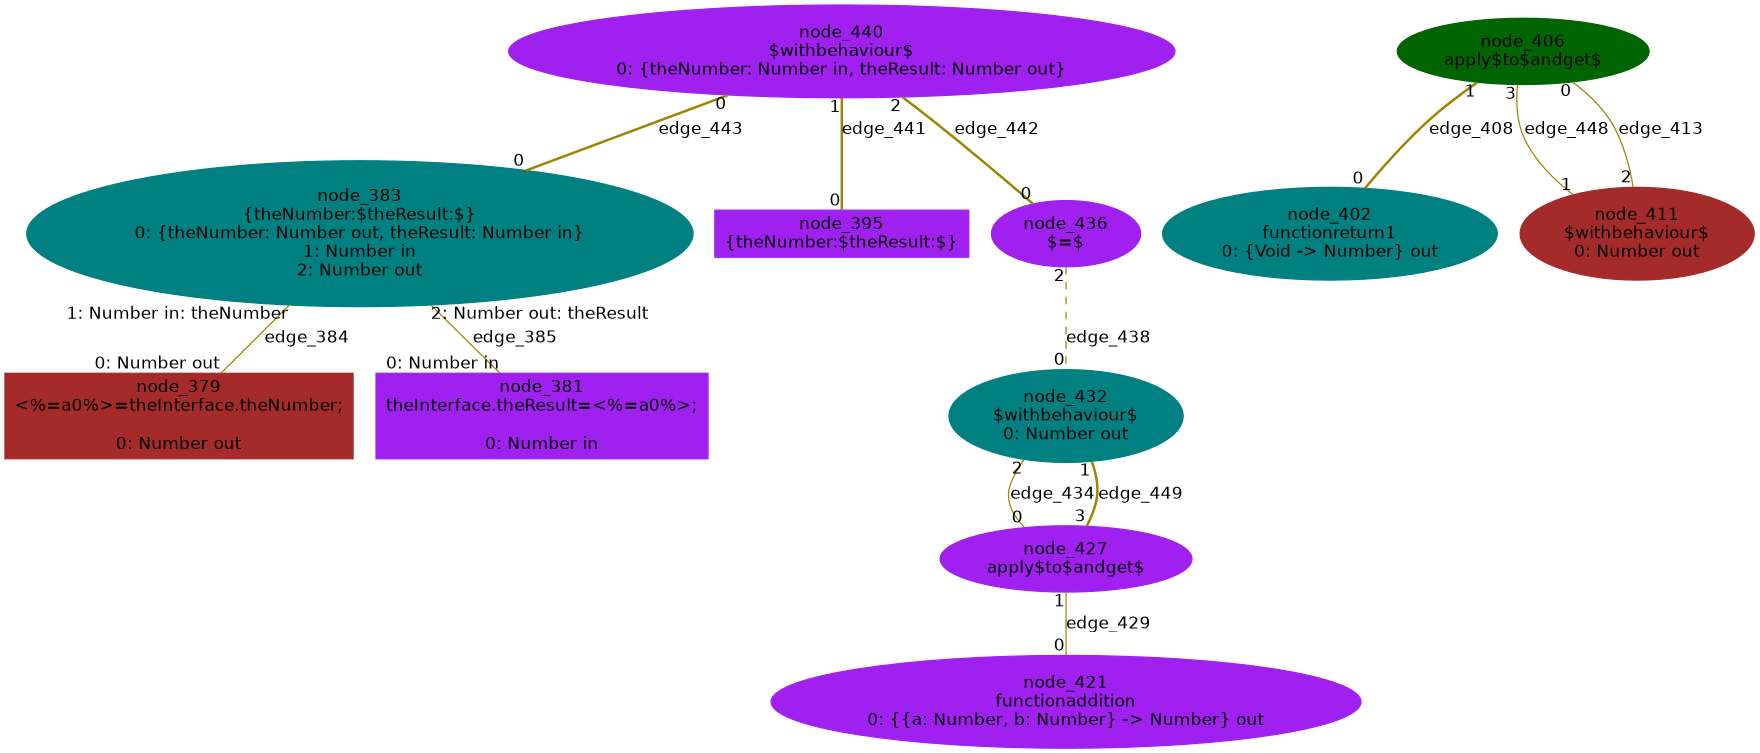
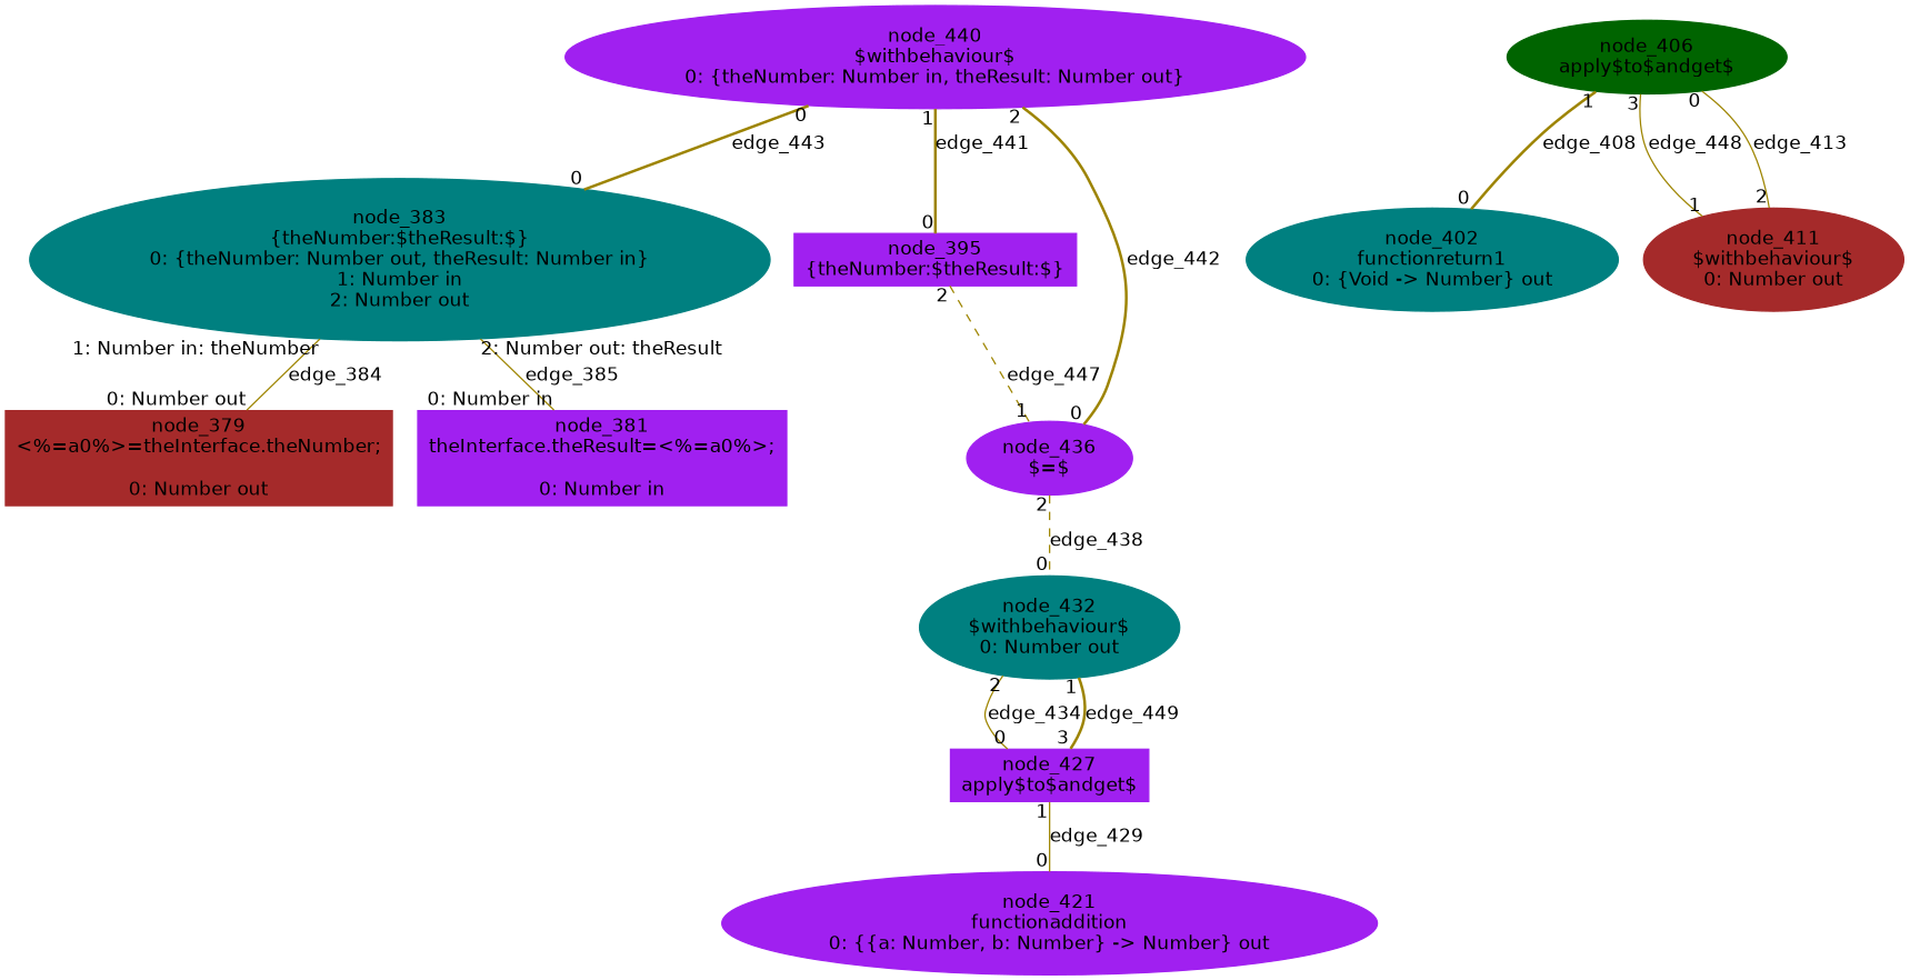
  digraph {
    fontname="DejaVu Sans"
    node [color=purple fontname="DejaVu Sans" shape=ellipse style=filled]
    edge [arrowHead=none arrowsize=1 color="#9d8400" dir=none fontname="DejaVu Sans" headlabel=0 style=solid taillabel=2]
    n1 [color=brown label="node_379\n<%=a0%>=theInterface.theNumber;\n\n0: Number out" shape=box]
    n2 [label="node_381\ntheInterface.theResult=<%=a0%>;\n\n0: Number in" shape=box]
    n3 [color=teal label="node_383\n{theNumber:$theResult:$}\n0: {theNumber: Number out, theResult: Number in}\n1: Number in\n2: Number out"]
    n4 [label="node_395\n{theNumber:$theResult:$}\n" shape=box]
    n5 [label="node_436\n$=$\n"]
    n6 [color=teal label="node_432\n$withbehaviour$\n0: Number out"]
    n7 [color=teal label="node_402\nfunctionreturn1\n0: {Void -> Number} out"]
    n8 [color=darkgreen label="node_406\napply$to$andget$\n"]
    n9 [color=brown label="node_411\n$withbehaviour$\n0: Number out"]
    n10 [label="node_421\nfunctionaddition\n0: {{a: Number, b: Number} -> Number} out"]
-   n11 [label="node_427\napply$to$andget$\n"]
+   n11 [label="node_427\napply$to$andget$\n" shape=box]
    n12 [label="node_440\n$withbehaviour$\n0: {theNumber: Number in, theResult: Number out}"]
    n3 -> n1 [headlabel="0: Number out" label=edge_384 taillabel="1: Number in: theNumber"]
    n3 -> n2 [headlabel="0: Number in" label=edge_385 taillabel="2: Number out: theResult"]
+   n4 -> n5 [headlabel=1 label=edge_447 style=dashed]
    n5 -> n6 [label=edge_438 style=dashed]
    n6 -> n11 [label=edge_434]
    n8 -> n7 [label=edge_408 style=bold taillabel=1]
    n8 -> n9 [headlabel=1 label=edge_448 taillabel=3]
    n9 -> n8 [label=edge_413]
    n11 -> n6 [headlabel=1 label=edge_449 style=bold taillabel=3]
    n11 -> n10 [label=edge_429 taillabel=1]
    n12 -> n3 [label=edge_443 style=bold taillabel=0]
    n12 -> n4 [label=edge_441 style=bold taillabel=1]
    n12 -> n5 [label=edge_442 style=bold]
  }
